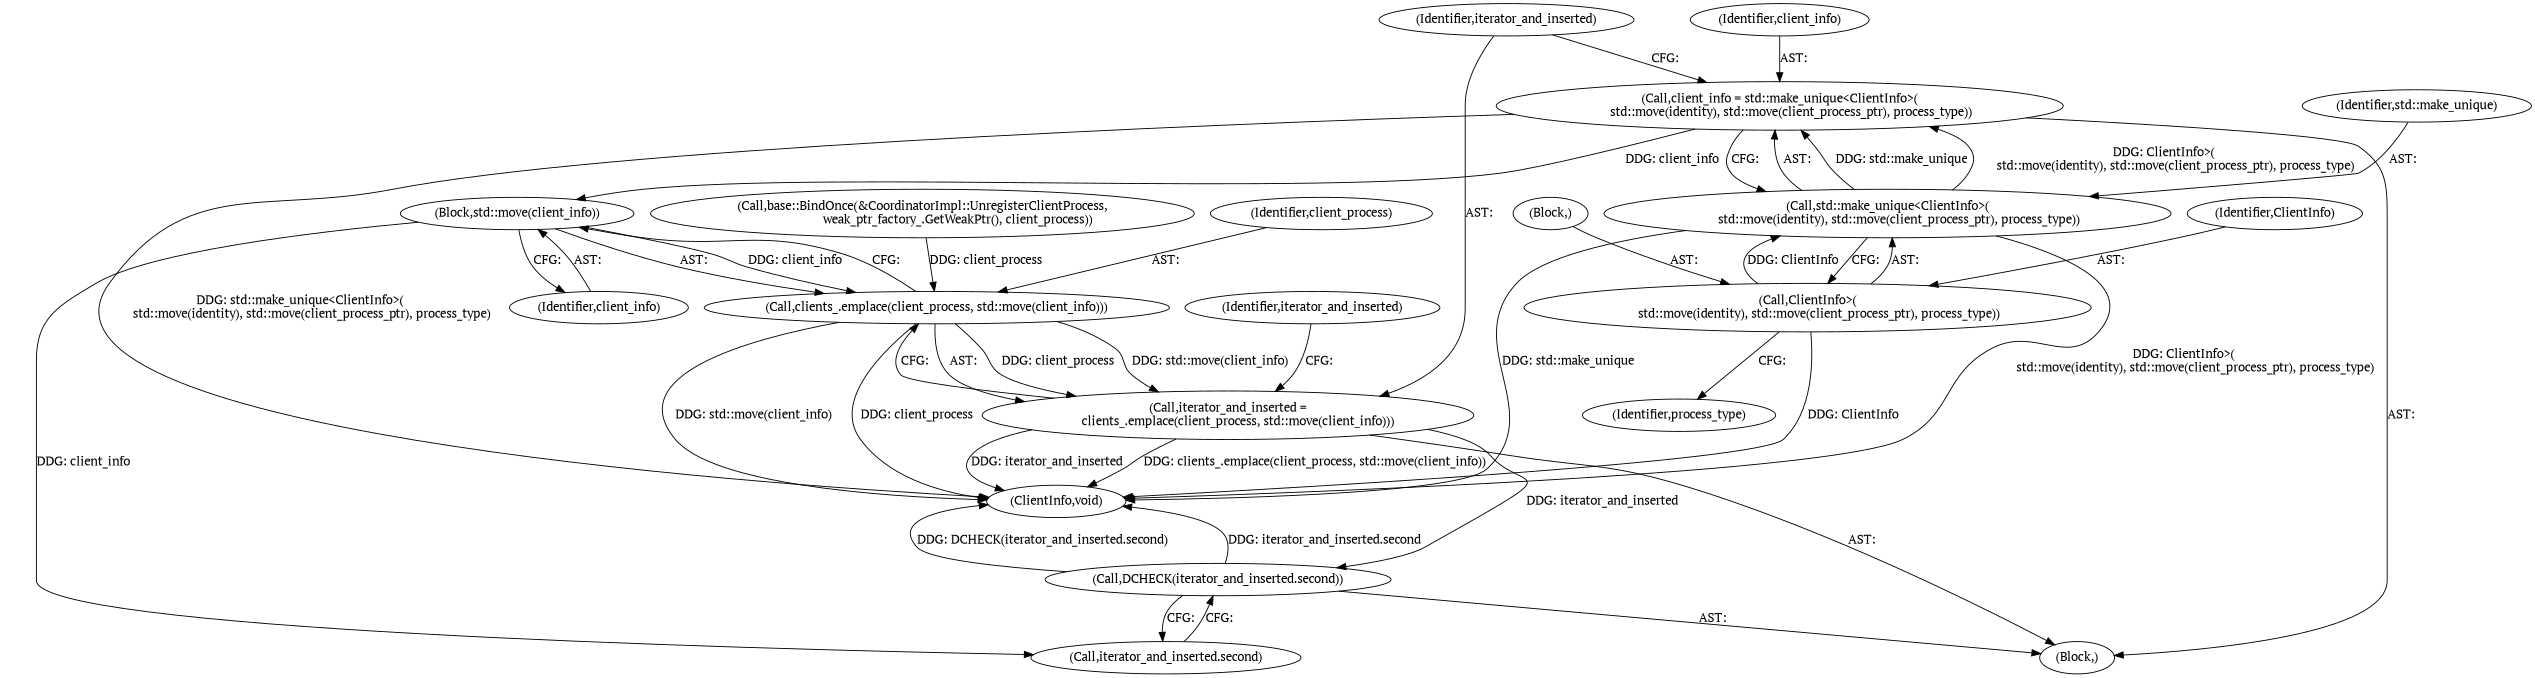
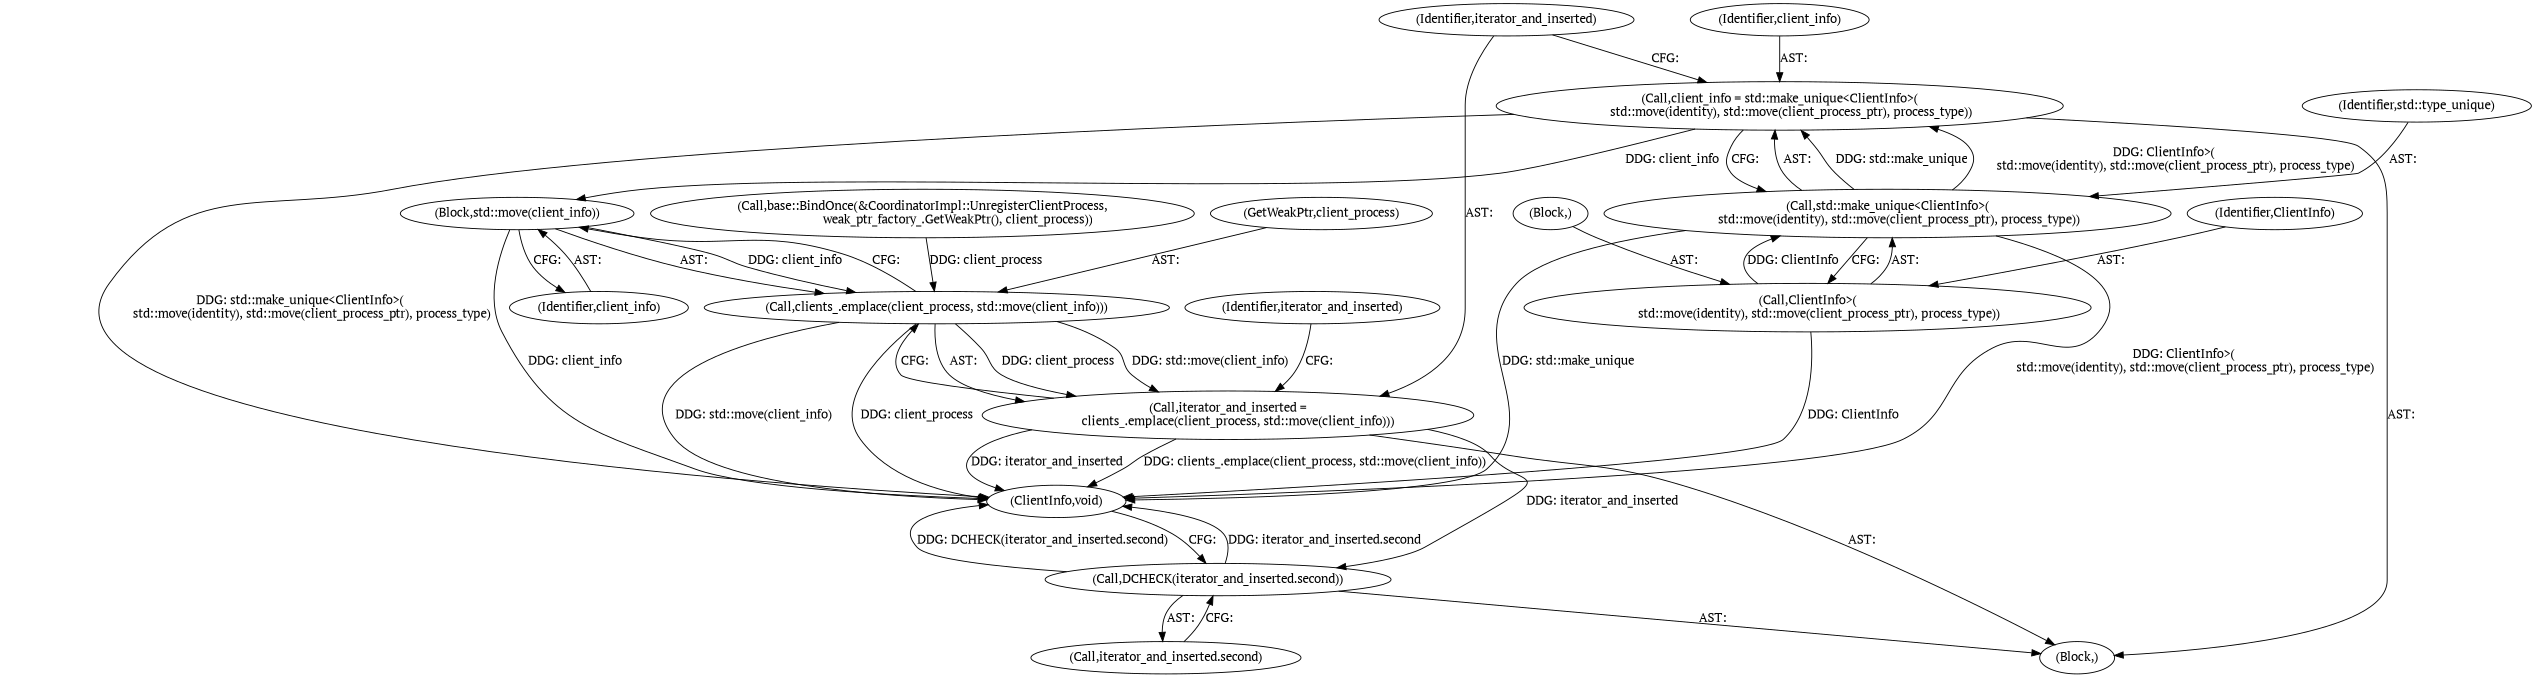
  digraph {
    fontname="PT Serif"
    node [fontname="PT Serif"]
    edge [fontname="PT Serif"]
    n1 [label="(Block,std::move(client_info))"]
    n2 [label="(Call,clients_.emplace(client_process, std::move(client_info)))"]
    n3 [label="(Identifier,client_info)"]
    n4 [label="(ClientInfo,void)"]
    n5 [label="(Call,iterator_and_inserted =\n      clients_.emplace(client_process, std::move(client_info)))"]
    n6 [label="(Call,DCHECK(iterator_and_inserted.second))"]
    n7 [label="(Call,client_info = std::make_unique<ClientInfo>(\n       std::move(identity), std::move(client_process_ptr), process_type))"]
    n8 [label="(Call,std::make_unique<ClientInfo>(\n       std::move(identity), std::move(client_process_ptr), process_type))"]
    n9 [label="(Block,)"]
    n10 [label="(Call,ClientInfo>(\n       std::move(identity), std::move(client_process_ptr), process_type))"]
-   n11 [label="(Identifier,process_type)"]
    n12 [label="(Call,iterator_and_inserted.second)"]
    n13 [label="(Identifier,iterator_and_inserted)"]
    n14 [label="(Identifier,client_info)"]
    n15 [label="(Identifier,ClientInfo)"]
-   n16 [label="(Identifier,std::make_unique)"]
+   n16 [label="(Identifier,std::type_unique)"]
    n17 [label="(Block,)"]
-   n18 [label="(Identifier,client_process)"]
+   n18 [label="(GetWeakPtr,client_process)"]
    n19 [label="(Call,base::BindOnce(&CoordinatorImpl::UnregisterClientProcess,\n                     weak_ptr_factory_.GetWeakPtr(), client_process))"]
    n20 [label="(Identifier,iterator_and_inserted)"]
    n1 -> n2 [label="AST: "]
    n1 -> n2 [label="DDG: client_info"]
    n1 -> n3 [label="CFG: "]
-   n1 -> n12 [label="DDG: client_info"]
+   n1 -> n4 [label="DDG: client_info"]
    n2 -> n1 [label="CFG: "]
    n2 -> n4 [label="DDG: std::move(client_info)"]
    n2 -> n4 [label="DDG: client_process"]
    n2 -> n5 [label="AST: "]
    n2 -> n5 [label="DDG: client_process"]
    n2 -> n5 [label="DDG: std::move(client_info)"]
    n3 -> n1 [label="AST: "]
+   n4 -> n6 [label="CFG: "]
    n5 -> n2 [label="CFG: "]
    n5 -> n4 [label="DDG: iterator_and_inserted"]
    n5 -> n4 [label="DDG: clients_.emplace(client_process, std::move(client_info))"]
    n5 -> n6 [label="DDG: iterator_and_inserted"]
    n5 -> n9 [label="AST: "]
    n6 -> n4 [label="DDG: iterator_and_inserted.second"]
    n6 -> n4 [label="DDG: DCHECK(iterator_and_inserted.second)"]
    n6 -> n9 [label="AST: "]
-   n6 -> n12 [label="CFG: "]
+   n6 -> n12 [label="AST: "]
    n7 -> n1 [label="DDG: client_info"]
    n7 -> n4 [label="DDG: std::make_unique<ClientInfo>(\n       std::move(identity), std::move(client_process_ptr), process_type)"]
    n7 -> n8 [label="CFG: "]
    n7 -> n9 [label="AST: "]
    n8 -> n4 [label="DDG: ClientInfo>(\n       std::move(identity), std::move(client_process_ptr), process_type)"]
    n8 -> n4 [label="DDG: std::make_unique"]
    n8 -> n7 [label="AST: "]
    n8 -> n7 [label="DDG: std::make_unique"]
    n8 -> n7 [label="DDG: ClientInfo>(\n       std::move(identity), std::move(client_process_ptr), process_type)"]
    n8 -> n10 [label="CFG: "]
    n10 -> n4 [label="DDG: ClientInfo"]
    n10 -> n8 [label="AST: "]
    n10 -> n8 [label="DDG: ClientInfo"]
-   n10 -> n11 [label="CFG: "]
    n12 -> n6 [label="CFG: "]
    n13 -> n5 [label="CFG: "]
    n14 -> n7 [label="AST: "]
    n15 -> n10 [label="AST: "]
    n16 -> n8 [label="AST: "]
    n17 -> n10 [label="AST: "]
    n18 -> n2 [label="AST: "]
    n19 -> n2 [label="DDG: client_process"]
    n20 -> n5 [label="AST: "]
    n20 -> n7 [label="CFG: "]
  }
